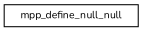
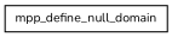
  digraph {
    rankdir=LR
    fontname=Nunito
-   n1 [color=black fillcolor=white fontname=Nunito fontsize=10 height=0.2 label=mpp_define_null_null shape=record style=filled width=0.4]
+   n1 [color=black fillcolor=white fontname=Nunito fontsize=10 height=0.2 label=mpp_define_null_domain shape=record style=filled width=0.4]
  }
